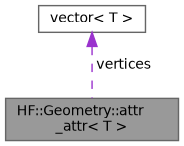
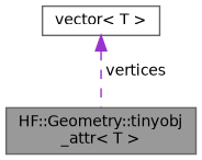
  digraph {
    node [color=gray40 fontname=Helvetica fontsize=10 shape=box style=filled]
-   n1 [fillcolor=grey60 fontcolor=black height=0.2 label="HF::Geometry::attr\l_attr\< T \>" width=0.4]
+   n1 [fillcolor=grey60 fontcolor=black height=0.2 label="HF::Geometry::tinyobj\l_attr\< T \>" width=0.4]
    n2 [fillcolor=white height=0.2 label="vector\< T \>" width=0.4]
    n2 -> n1 [color=darkorchid3 dir=back fontname=Helvetica fontsize=10 label=" vertices" labelfontname=Helvetica labelfontsize=10 style=dashed]
  }
